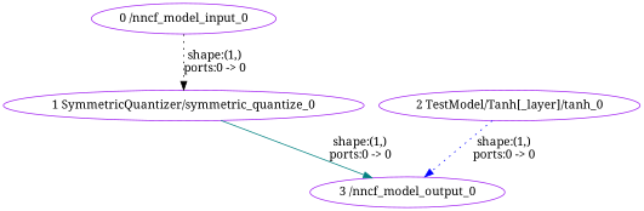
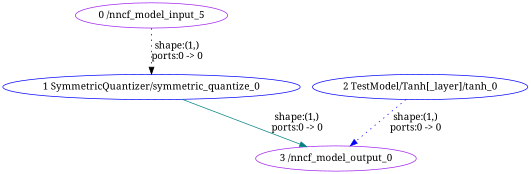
  strict digraph {
    fontname="Noto Serif"
    node [color=purple fontname="Noto Serif"]
    edge [fontname="Noto Serif" style=dotted]
-   "0 /nncf_model_input_0" [type=nncf_model_input]
-   "1 SymmetricQuantizer/symmetric_quantize_0" [type=symmetric_quantize]
+   "0 /nncf_model_input_0" [type=nncf_model_input label="0 /nncf_model_input_5"]
+   "1 SymmetricQuantizer/symmetric_quantize_0" [color=blue type=symmetric_quantize]
    "3 /nncf_model_output_0" [type=nncf_model_output]
-   "2 TestModel/Tanh[_layer]/tanh_0" [type=tanh]
+   "2 TestModel/Tanh[_layer]/tanh_0" [color=blue type=tanh]
    "0 /nncf_model_input_0" -> "1 SymmetricQuantizer/symmetric_quantize_0" [color=black label="shape:(1,)\nports:0 -> 0"]
    "1 SymmetricQuantizer/symmetric_quantize_0" -> "3 /nncf_model_output_0" [color=teal label="shape:(1,)\nports:0 -> 0" style=solid]
    "2 TestModel/Tanh[_layer]/tanh_0" -> "3 /nncf_model_output_0" [color=blue label="shape:(1,)\nports:0 -> 0"]
  }
